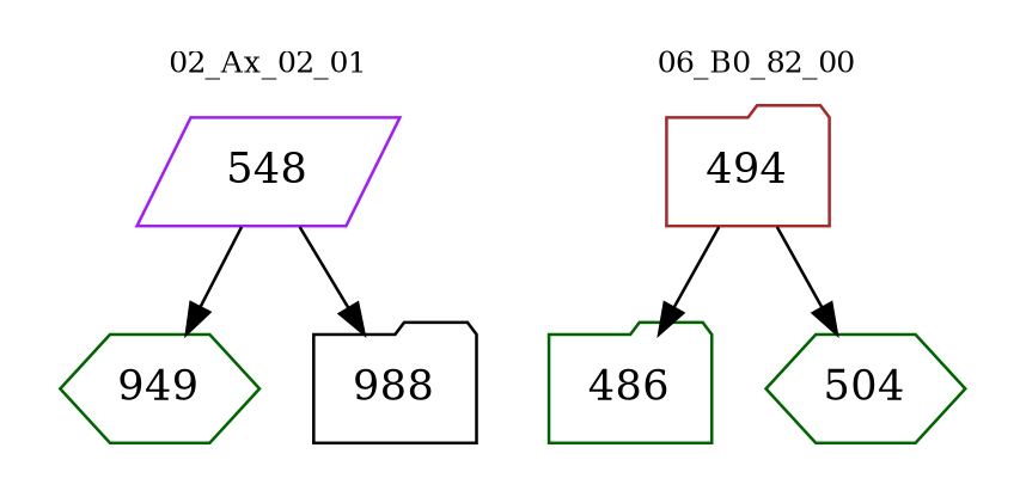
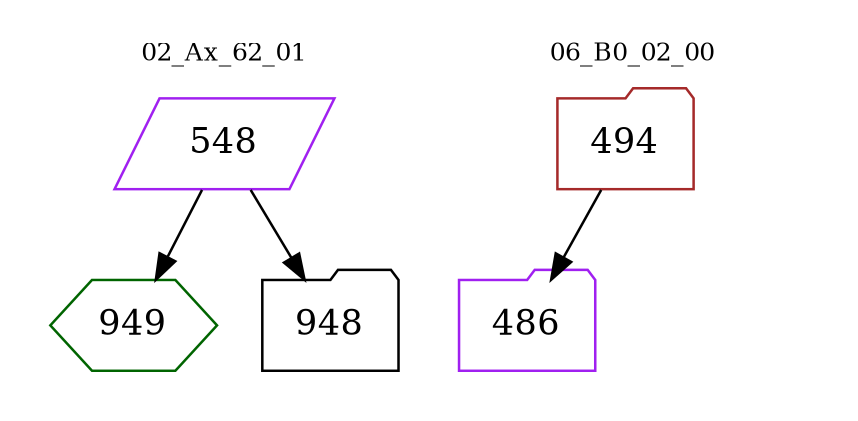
  digraph {
    node [color=purple shape=folder]
    edge [color=black]
    n1 [label=548 shape=parallelogram]
    n2 [color=darkgreen label=949 shape=hexagon]
-   n3 [color=black label=988]
+   n3 [color=black label=948]
    n4 [color=brown label=494]
-   n5 [color=darkgreen label=486]
-   n6 [color=darkgreen label=504 shape=hexagon]
+   n5 [label=486]
    subgraph cluster_1 {
      color=white
      fontsize=10
-     label="02_Ax_02_01"
+     label="02_Ax_62_01"
      n1
      n2
      n3
    }
    subgraph cluster_2 {
      color=white
      fontsize=10
-     label="06_B0_82_00"
+     label="06_B0_02_00"
      n4
      n5
-     n6
    }
    n1 -> n2
    n1 -> n3
    n4 -> n5
-   n4 -> n6
  }
